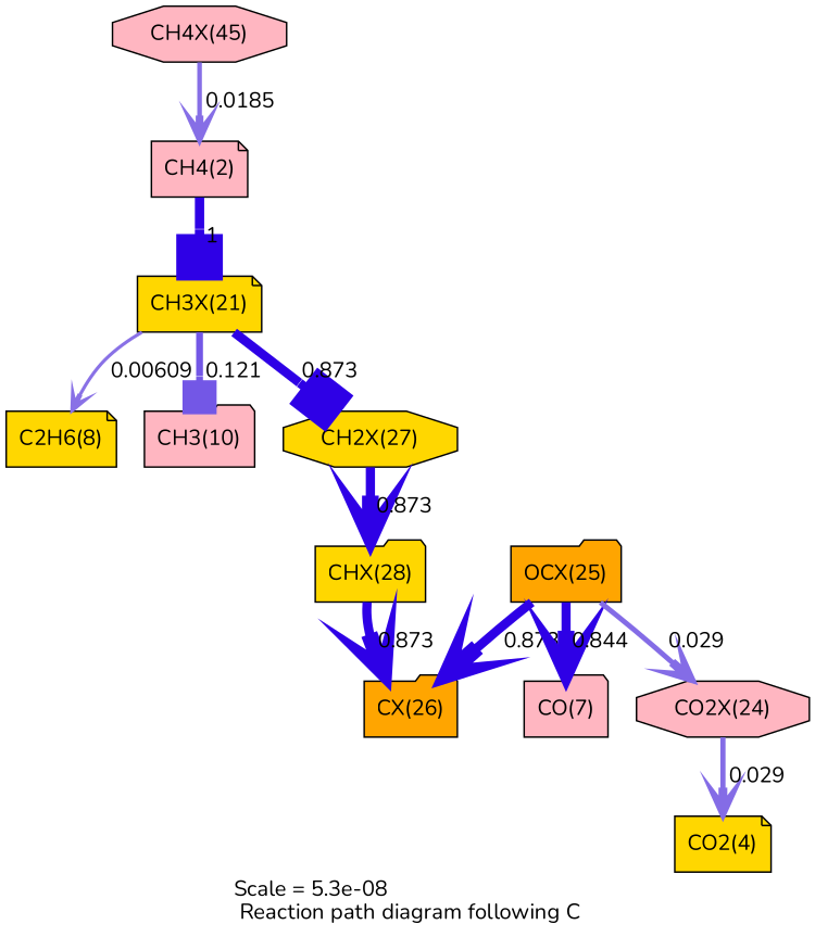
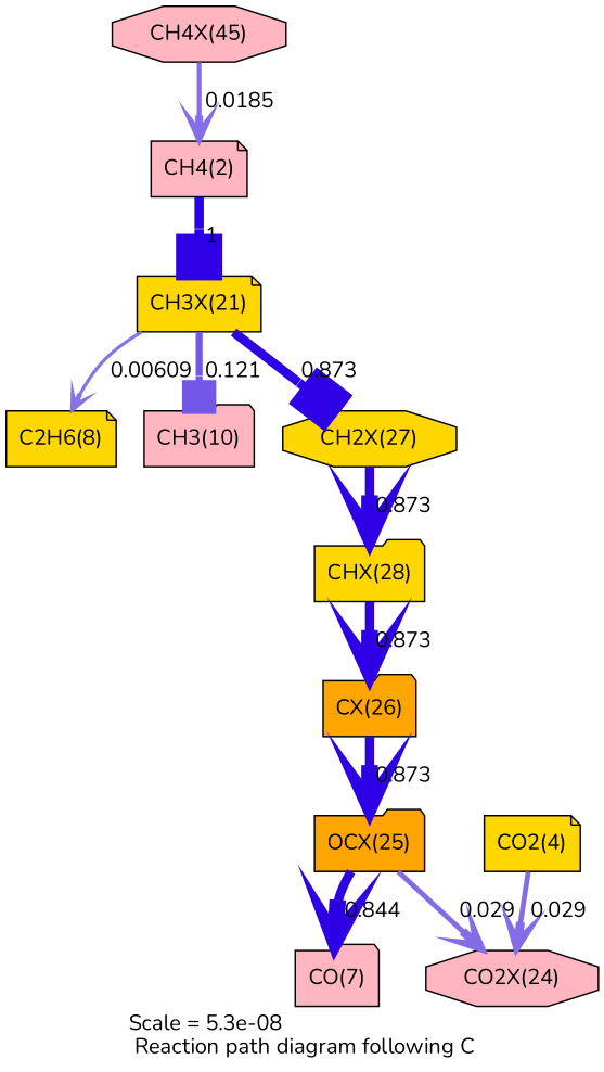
  digraph {
    fontname=Nunito
    label="Scale = 5.3e-08\l Reaction path diagram following C"
    node [fillcolor=lightpink fontname=Nunito shape=folder style=filled]
    edge [arrowhead=vee arrowsize=2.95 color="0.7, 1.37, 0.9" fontname=Nunito penwidth=5.9]
    n1 [label="CH4X(45)" shape=octagon]
    n2 [label="CH4(2)" shape=note]
    n3 [fillcolor=gold label="CH3X(21)" shape=note]
    n4 [fillcolor=gold label="C2H6(8)" shape=note]
    n5 [label="CH3(10)"]
    n6 [fillcolor=gold label="CH2X(27)" shape=octagon]
    n7 [fillcolor=gold label="CHX(28)"]
    n8 [fillcolor=orange label="CX(26)"]
    n9 [fillcolor=orange label="OCX(25)"]
    n10 [label="CO(7)"]
    n11 [label="CO2X(24)" shape=octagon]
    n12 [fillcolor=gold label="CO2(4)" shape=note]
    n1 -> n2 [arrowsize=1.49 color="0.7, 0.519, 0.9" label=" 0.0185" penwidth=2.99]
    n2 -> n3 [arrowhead=box arrowsize=3 color="0.7, 1.5, 0.9" label=" 1" penwidth=6]
    n3 -> n4 [arrowsize=1.07 color="0.7, 0.506, 0.9" label=" 0.00609" penwidth=2.15]
    n3 -> n5 [arrowhead=box arrowsize=2.2 color="0.7, 0.621, 0.9" label=" 0.121" penwidth=4.4]
    n3 -> n6 [arrowhead=box label=" 0.873"]
    n6 -> n7 [label=" 0.873"]
    n7 -> n8 [label=" 0.873"]
-   n9 -> n8 [label=" 0.873"]
+   n8 -> n9 [label=" 0.873"]
    n9 -> n10 [arrowsize=2.94 color="0.7, 1.34, 0.9" label=" 0.844" penwidth=5.87]
    n9 -> n11 [arrowsize=1.66 color="0.7, 0.529, 0.9" label=" 0.029" penwidth=3.33]
-   n11 -> n12 [arrowsize=1.66 color="0.7, 0.529, 0.9" label=" 0.029" penwidth=3.33]
+   n12 -> n11 [arrowsize=1.66 color="0.7, 0.529, 0.9" label=" 0.029" penwidth=3.33]
  }
